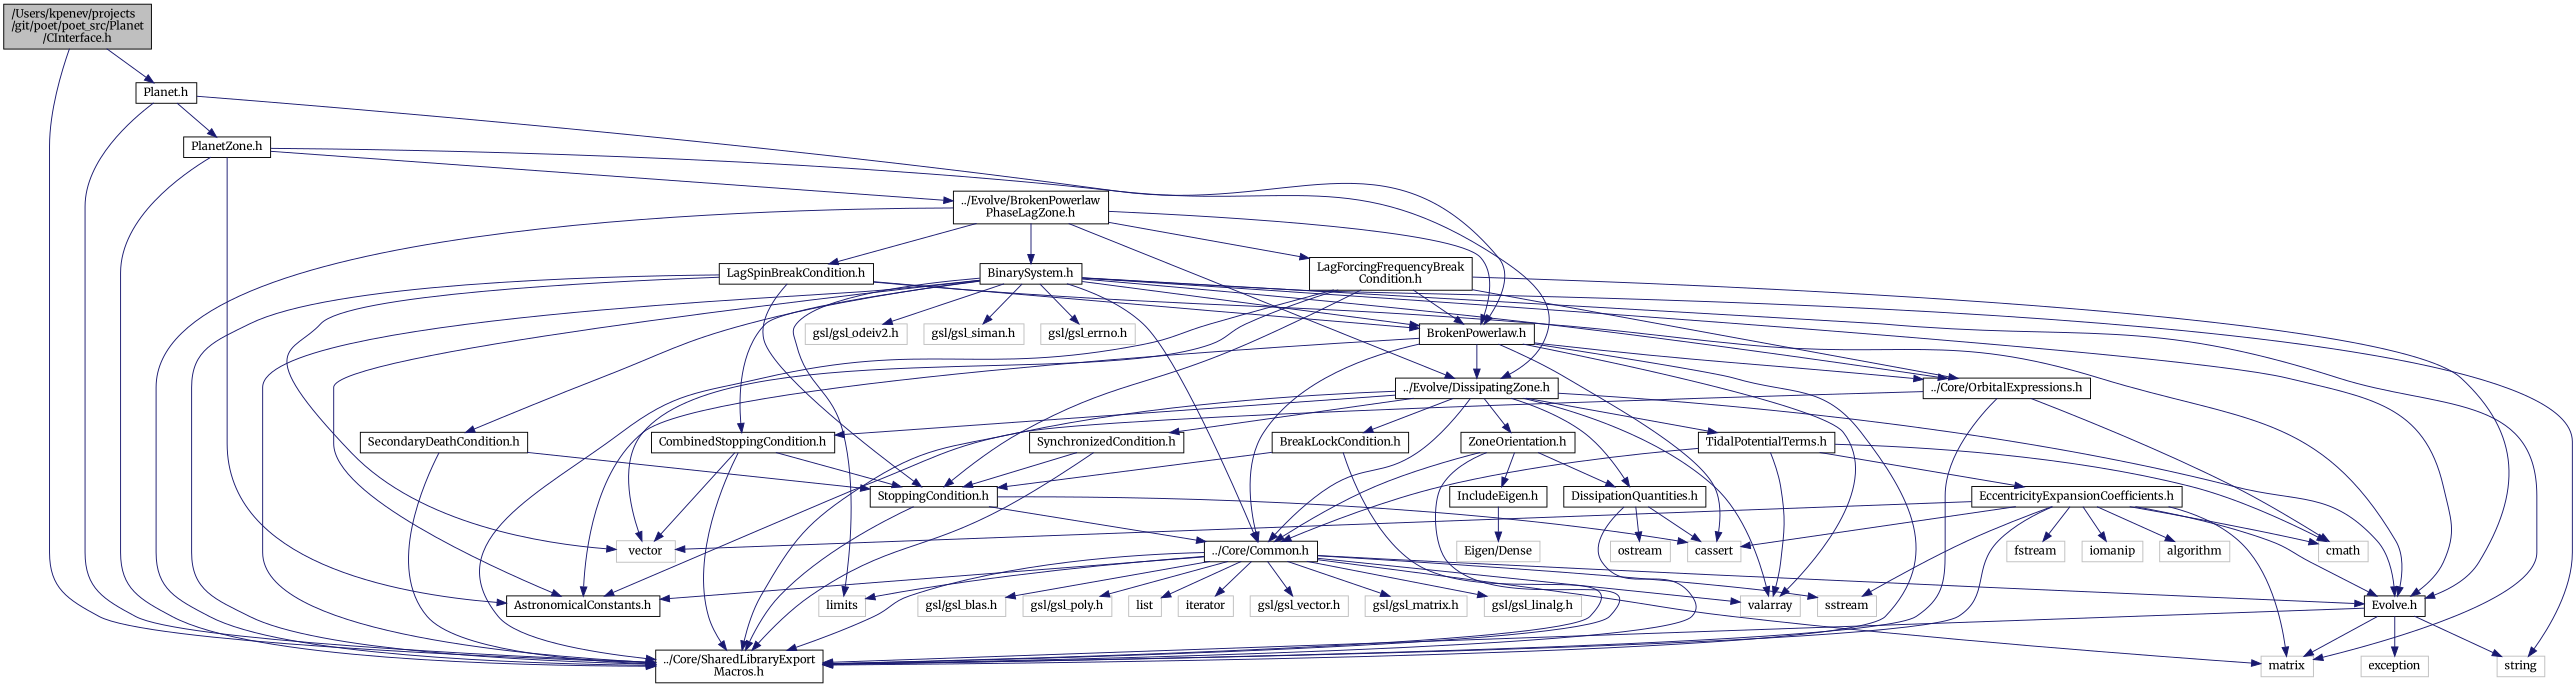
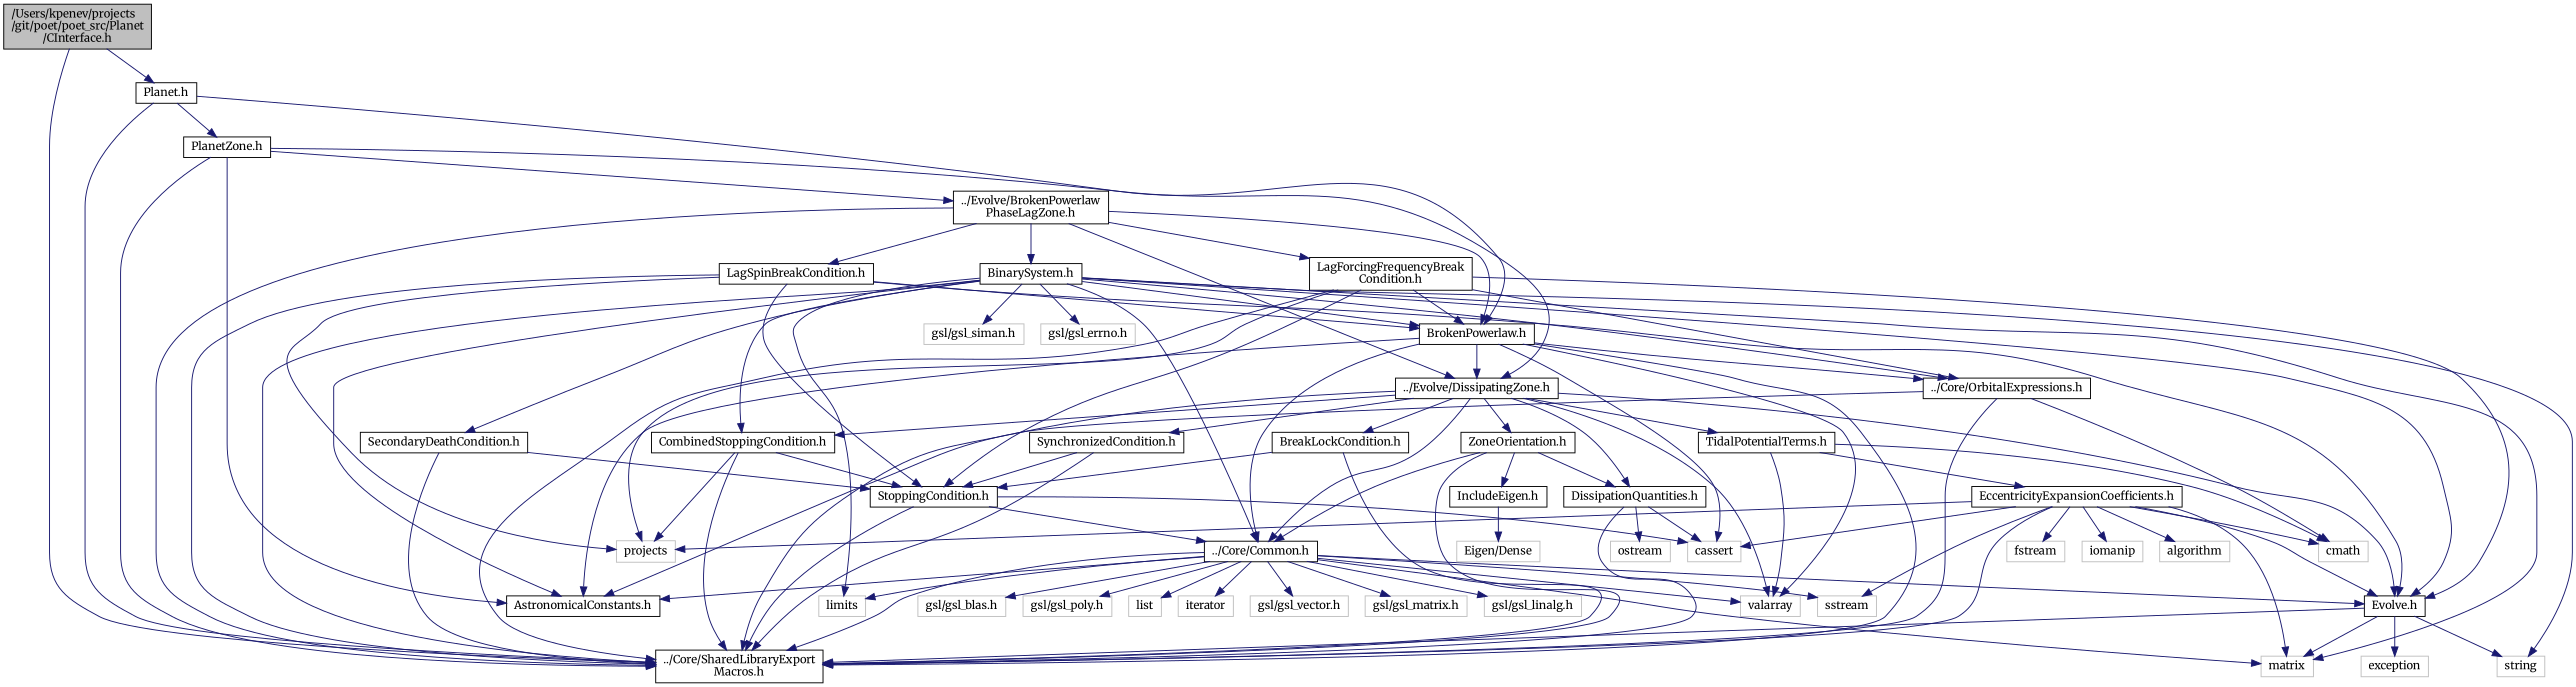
  digraph {
    fontname=Merriweather
    node [color=black fillcolor=white fontname=Merriweather fontsize=12 shape=record style=filled]
    edge [color=midnightblue fontname=Merriweather fontsize=12 labelfontname=Helvetica labelfontsize=12 style=solid]
    n1 [fillcolor=grey75 fontcolor=black height=0.2 label="/Users/kpenev/projects\l/git/poet/poet_src/Planet\l/CInterface.h" width=0.4]
    n2 [height=0.2 label="../Core/SharedLibraryExport\lMacros.h" width=0.4]
    n3 [height=0.2 label="Planet.h" width=0.4]
    n4 [height=0.2 label="PlanetZone.h" width=0.4]
    n5 [height=0.2 label="BrokenPowerlaw.h" width=0.4]
    n6 [height=0.2 label="../Evolve/DissipatingZone.h" width=0.4]
    n7 [height=0.2 label="AstronomicalConstants.h" width=0.4]
    n8 [height=0.2 label="../Evolve/BrokenPowerlaw\lPhaseLagZone.h" width=0.4]
    n9 [height=0.2 label="../Core/Common.h" width=0.4]
    n10 [color=grey75 height=0.2 label=valarray width=0.4]
    n11 [color=grey75 height=0.2 label=cassert width=0.4]
    n12 [height=0.2 label="../Core/OrbitalExpressions.h" width=0.4]
    n13 [height=0.2 label="ZoneOrientation.h" width=0.4]
    n14 [height=0.2 label="DissipationQuantities.h" width=0.4]
    n15 [height=0.2 label="Evolve.h" width=0.4]
    n16 [height=0.2 label="TidalPotentialTerms.h" width=0.4]
    n17 [height=0.2 label="CombinedStoppingCondition.h" width=0.4]
    n18 [height=0.2 label="BreakLockCondition.h" width=0.4]
    n19 [height=0.2 label="SynchronizedCondition.h" width=0.4]
    n20 [height=0.2 label="BinarySystem.h" width=0.4]
    n21 [height=0.2 label="LagForcingFrequencyBreak\lCondition.h" width=0.4]
    n22 [height=0.2 label="LagSpinBreakCondition.h" width=0.4]
    n23 [height=0.2 label="IncludeEigen.h" width=0.4]
    n24 [color=grey75 height=0.2 label=ostream width=0.4]
    n25 [color=grey75 height=0.2 label=list width=0.4]
    n26 [color=grey75 height=0.2 label=limits width=0.4]
    n27 [color=grey75 height=0.2 label=sstream width=0.4]
    n28 [color=grey75 height=0.2 label=matrix width=0.4]
    n29 [color=grey75 height=0.2 label=iterator width=0.4]
    n30 [color=grey75 height=0.2 label="gsl/gsl_vector.h" width=0.4]
    n31 [color=grey75 height=0.2 label="gsl/gsl_matrix.h" width=0.4]
    n32 [color=grey75 height=0.2 label="gsl/gsl_linalg.h" width=0.4]
    n33 [color=grey75 height=0.2 label="gsl/gsl_blas.h" width=0.4]
    n34 [color=grey75 height=0.2 label="gsl/gsl_poly.h" width=0.4]
    n35 [color=grey75 height=0.2 label=exception width=0.4]
    n36 [color=grey75 height=0.2 label=string width=0.4]
    n37 [color=grey75 height=0.2 label=cmath width=0.4]
    n38 [height=0.2 label="EccentricityExpansionCoefficients.h" width=0.4]
-   n39 [color=grey75 height=0.2 label=vector width=0.4]
+   n39 [color=grey75 height=0.2 label=projects width=0.4]
    n40 [height=0.2 label="StoppingCondition.h" width=0.4]
    n41 [color=grey75 height=0.2 label="Eigen/Dense" width=0.4]
    n42 [color=grey75 height=0.2 label=fstream width=0.4]
    n43 [color=grey75 height=0.2 label=iomanip width=0.4]
    n44 [color=grey75 height=0.2 label=algorithm width=0.4]
    n45 [height=0.2 label="SecondaryDeathCondition.h" width=0.4]
    n46 [color=grey75 height=0.2 label="gsl/gsl_errno.h" width=0.4]
-   n47 [color=grey75 height=0.2 label="gsl/gsl_odeiv2.h" width=0.4]
    n48 [color=grey75 height=0.2 label="gsl/gsl_siman.h" width=0.4]
    n1 -> n2
    n1 -> n3
    n3 -> n2
    n3 -> n4
    n3 -> n5
    n4 -> n2
    n4 -> n6
    n4 -> n7
    n4 -> n8
    n5 -> n2
    n5 -> n6
    n5 -> n7
    n5 -> n9
    n5 -> n10
    n5 -> n11
    n5 -> n12
    n6 -> n2
    n6 -> n9
    n6 -> n10
    n6 -> n13
    n6 -> n14
    n6 -> n15
    n6 -> n16
    n6 -> n17
    n6 -> n18
    n6 -> n19
    n8 -> n2
    n8 -> n5
    n8 -> n6
    n8 -> n20
    n8 -> n21
    n8 -> n22
    n9 -> n2
    n9 -> n7
    n9 -> n10
    n9 -> n15
    n9 -> n25
    n9 -> n26
    n9 -> n27
    n9 -> n28
    n9 -> n29
    n9 -> n30
    n9 -> n31
    n9 -> n32
    n9 -> n33
    n9 -> n34
    n12 -> n2
    n12 -> n7
    n12 -> n37
    n13 -> n2
    n13 -> n9
    n13 -> n14
    n13 -> n23
    n14 -> n2
    n14 -> n11
    n14 -> n24
    n15 -> n2
    n15 -> n28
    n15 -> n35
    n15 -> n36
-   n16 -> n9
    n16 -> n10
    n16 -> n37
    n16 -> n38
    n17 -> n2
    n17 -> n39
    n17 -> n40
    n18 -> n2
    n18 -> n40
    n19 -> n2
    n19 -> n40
    n20 -> n2
    n20 -> n5
    n20 -> n7
    n20 -> n9
    n20 -> n12
    n20 -> n15
    n20 -> n17
    n20 -> n26
    n20 -> n28
    n20 -> n36
    n20 -> n45
    n20 -> n46
-   n20 -> n47
    n20 -> n48
    n21 -> n2
    n21 -> n5
    n21 -> n12
    n21 -> n15
    n21 -> n39
    n21 -> n40
    n22 -> n2
    n22 -> n5
    n22 -> n15
    n22 -> n39
    n22 -> n40
    n23 -> n41
    n38 -> n2
    n38 -> n11
    n38 -> n15
    n38 -> n27
    n38 -> n28
    n38 -> n37
    n38 -> n39
    n38 -> n42
    n38 -> n43
    n38 -> n44
    n40 -> n2
    n40 -> n9
    n40 -> n11
    n45 -> n2
    n45 -> n40
  }
